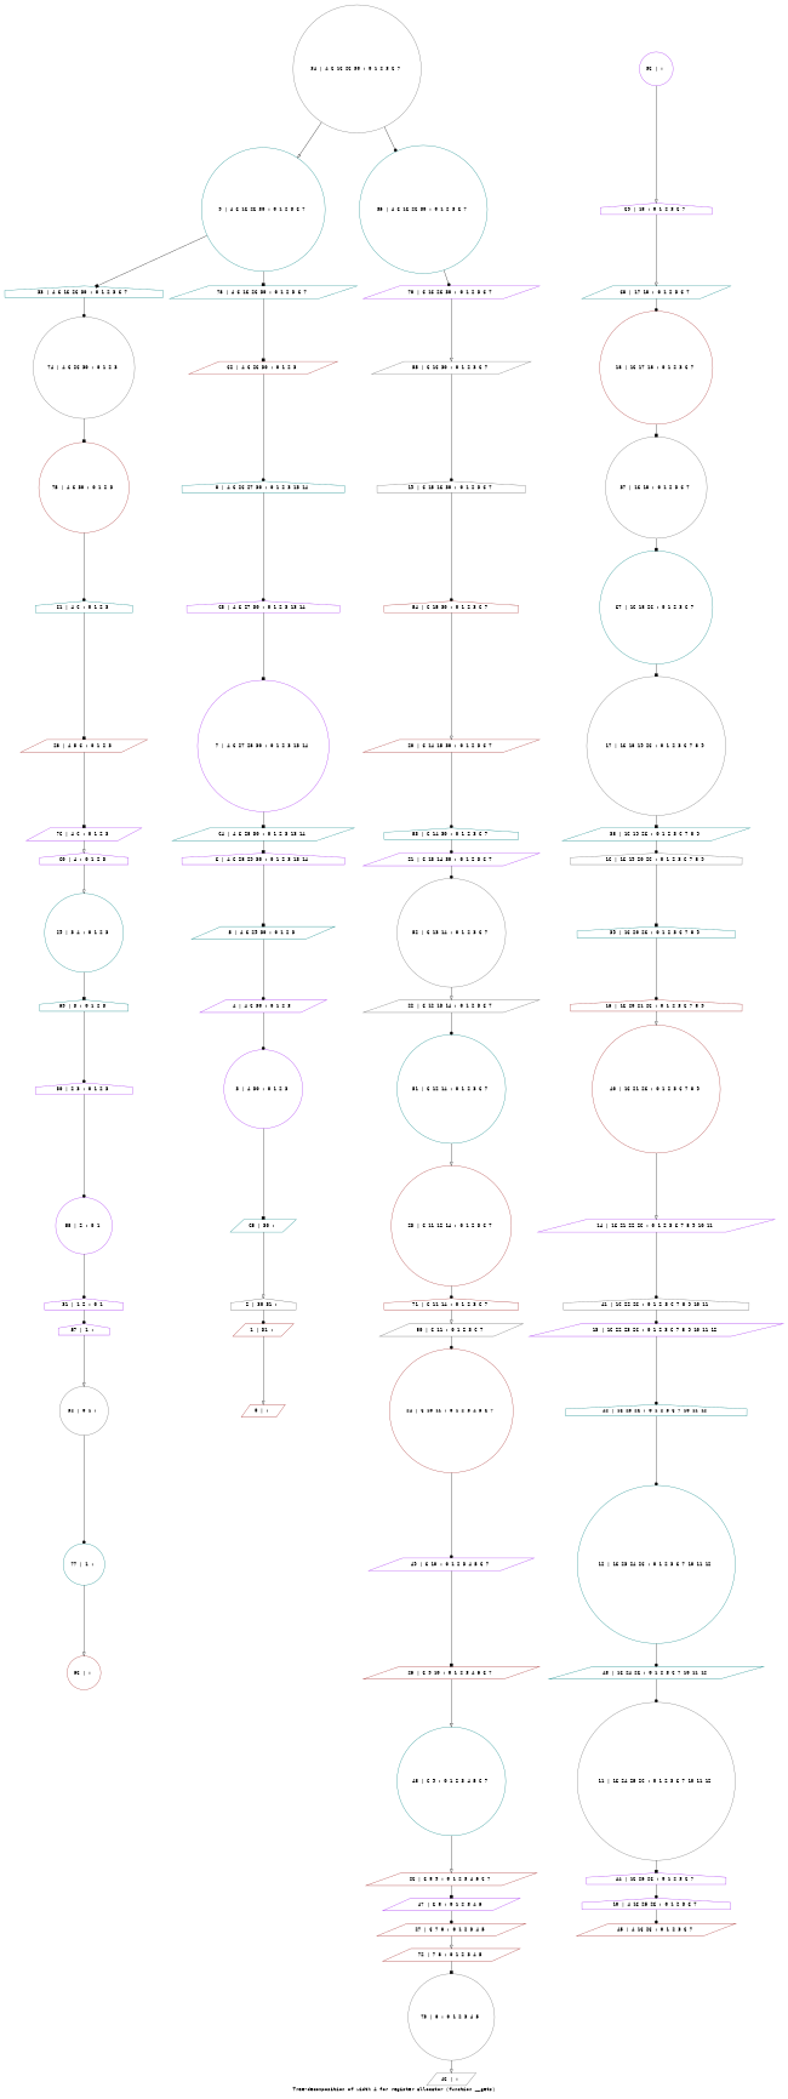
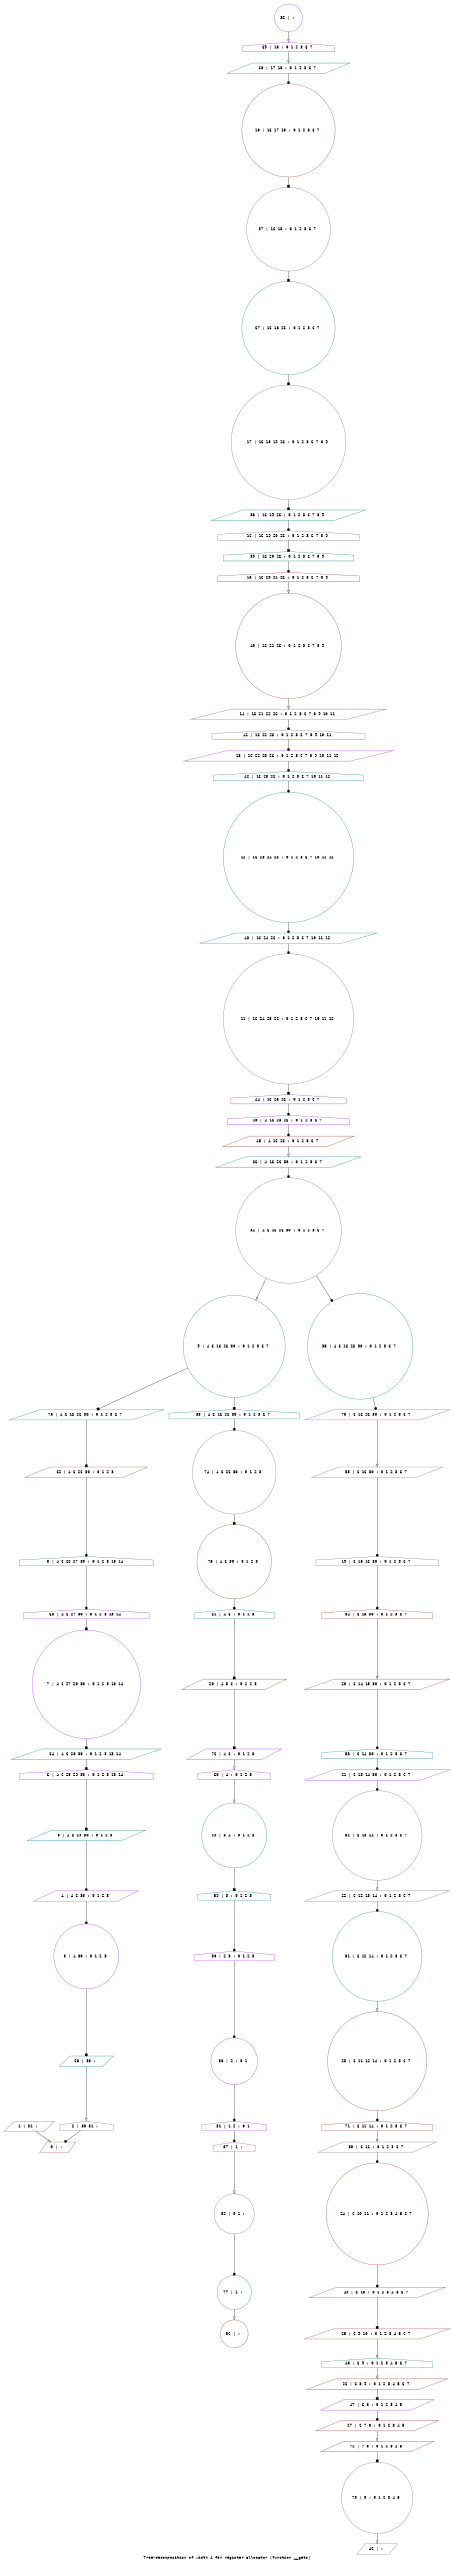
  digraph {
    fontname="DejaVu Sans Mono"
    label="Tree-decomposition of width 4 for register allocator (function __gets)"
    node [color=teal fontname="DejaVu Sans Mono" shape=parallelogram]
    edge [arrowhead=dot fontname="DejaVu Sans Mono"]
    n1 [color=brown label="0 | : "]
    n2 [color=brown label="1 | 31 : "]
    n3 [color=gray40 label="2 | 30 31 : " shape=house]
    n4 [color=purple label="3 | 4 30 : 0 1 2 3 " shape=circle]
    n5 [label="65 | 30 : "]
    n6 [color=purple label="4 | 4 6 30 : 0 1 2 3 "]
    n7 [label="5 | 4 6 29 30 : 0 1 2 3 "]
    n8 [color=purple label="6 | 4 6 28 29 30 : 0 1 2 3 13 14 " shape=house]
    n9 [color=purple label="7 | 4 6 27 28 30 : 0 1 2 3 13 14 " shape=circle]
    n10 [label="64 | 4 6 28 30 : 0 1 2 3 13 14 "]
    n11 [label="8 | 4 6 26 27 30 : 0 1 2 3 13 14 " shape=house]
    n12 [color=purple label="63 | 4 6 27 30 : 0 1 2 3 13 14 " shape=house]
    n13 [label="9 | 4 6 16 26 30 : 0 1 2 3 6 7 " shape=circle]
    n14 [label="33 | 4 6 16 26 30 : 0 1 2 3 6 7 " shape=house]
    n15 [label="78 | 4 6 16 26 30 : 0 1 2 3 6 7 "]
    n16 [color=gray40 label="74 | 4 6 26 30 : 0 1 2 3 " shape=circle]
    n17 [color=brown label="62 | 4 6 26 30 : 0 1 2 3 "]
    n18 [color=purple label="10 | 4 16 25 26 : 0 1 2 3 6 7 " shape=house]
    n19 [color=brown label="45 | 4 16 26 : 0 1 2 3 6 7 "]
+   n20 [label="66 | 4 16 26 30 : 0 1 2 3 6 7 "]
    n21 [color=gray40 label="11 | 16 24 25 26 : 0 1 2 3 6 7 10 11 12 " shape=circle]
    n22 [color=purple label="44 | 16 25 26 : 0 1 2 3 6 7 " shape=house]
    n23 [label="12 | 16 23 24 26 : 0 1 2 3 6 7 10 11 12 " shape=circle]
    n24 [label="43 | 16 24 26 : 0 1 2 3 6 7 10 11 12 "]
    n25 [color=purple label="13 | 16 22 23 26 : 0 1 2 3 6 7 8 9 10 11 12 "]
    n26 [label="42 | 16 23 26 : 0 1 2 3 6 7 10 11 12 " shape=house]
    n27 [color=purple label="14 | 16 21 22 26 : 0 1 2 3 6 7 8 9 10 11 "]
    n28 [color=gray40 label="41 | 16 22 26 : 0 1 2 3 6 7 8 9 10 11 " shape=house]
    n29 [color=brown label="15 | 16 20 21 26 : 0 1 2 3 6 7 8 9 " shape=house]
    n30 [color=brown label="40 | 16 21 26 : 0 1 2 3 6 7 8 9 " shape=circle]
    n31 [color=gray40 label="16 | 16 19 20 26 : 0 1 2 3 6 7 8 9 " shape=house]
    n32 [label="39 | 16 20 26 : 0 1 2 3 6 7 8 9 " shape=house]
    n33 [color=gray40 label="17 | 16 18 19 26 : 0 1 2 3 6 7 8 9 " shape=circle]
    n34 [label="38 | 16 19 26 : 0 1 2 3 6 7 8 9 "]
    n35 [color=brown label="18 | 16 17 18 : 0 1 2 3 6 7 " shape=circle]
    n36 [color=gray40 label="37 | 16 18 : 0 1 2 3 6 7 " shape=circle]
    n37 [label="67 | 16 18 26 : 0 1 2 3 6 7 " shape=circle]
    n38 [color=gray40 label="19 | 6 15 16 30 : 0 1 2 3 6 7 " shape=house]
    n39 [color=brown label="54 | 6 15 30 : 0 1 2 3 6 7 " shape=house]
    n40 [color=brown label="20 | 6 14 15 30 : 0 1 2 3 6 7 "]
    n41 [label="53 | 6 14 30 : 0 1 2 3 6 7 " shape=house]
    n42 [color=purple label="21 | 6 13 14 30 : 0 1 2 3 6 7 "]
    n43 [color=gray40 label="52 | 6 13 14 : 0 1 2 3 6 7 " shape=circle]
    n44 [color=gray40 label="22 | 6 12 13 14 : 0 1 2 3 6 7 "]
    n45 [label="51 | 6 12 14 : 0 1 2 3 6 7 " shape=circle]
    n46 [color=brown label="23 | 6 11 12 14 : 0 1 2 3 6 7 " shape=circle]
    n47 [color=brown label="71 | 6 11 14 : 0 1 2 3 6 7 " shape=house]
    n48 [color=gray40 label="50 | 6 11 : 0 1 2 3 6 7 "]
    n49 [color=brown label="24 | 6 10 11 : 0 1 2 3 4 5 6 7 " shape=circle]
    n50 [color=purple label="49 | 6 10 : 0 1 2 3 4 5 6 7 "]
    n51 [color=brown label="25 | 6 9 10 : 0 1 2 3 4 5 6 7 "]
-   n52 [label="48 | 6 9 : 0 1 2 3 4 5 6 7 " shape=circle]
+   n52 [label="48 | 6 9 : 0 1 2 3 4 5 6 7 " shape=house]
    n53 [color=brown label="26 | 6 8 9 : 0 1 2 3 4 5 6 7 "]
    n54 [color=purple label="47 | 6 8 : 0 1 2 3 4 5 "]
    n55 [color=brown label="27 | 6 7 8 : 0 1 2 3 4 5 "]
    n56 [color=brown label="72 | 7 8 : 0 1 2 3 4 5 "]
    n57 [color=gray40 label="73 | 8 : 0 1 2 3 4 5 " shape=circle]
    n58 [color=brown label="28 | 4 5 6 : 0 1 2 3 "]
    n59 [color=purple label="76 | 4 6 : 0 1 2 3 "]
    n60 [color=purple label="60 | 4 : 0 1 2 3 " shape=house]
    n61 [label="29 | 3 4 : 0 1 2 3 " shape=circle]
    n62 [label="59 | 3 : 0 1 2 3 " shape=house]
    n63 [color=purple label="30 | 2 3 : 0 1 2 3 " shape=house]
    n64 [color=purple label="58 | 2 : 0 1 " shape=circle]
    n65 [color=purple label="31 | 1 2 : 0 1 " shape=house]
    n66 [color=purple label="57 | 1 : " shape=house]
    n67 [color=gray40 label="32 | 0 1 : " shape=circle]
    n68 [label="77 | 1 : " shape=circle]
    n69 [color=brown label="56 | : " shape=circle]
    n70 [color=brown label="75 | 4 6 30 : 0 1 2 3 " shape=circle]
    n71 [color=gray40 label="34 | 4 6 16 26 30 : 0 1 2 3 6 7 " shape=circle]
    n72 [label="35 | 4 6 16 26 30 : 0 1 2 3 6 7 " shape=circle]
    n73 [color=purple label="70 | 6 16 26 30 : 0 1 2 3 6 7 "]
    n74 [color=gray40 label="55 | 6 16 30 : 0 1 2 3 6 7 "]
    n75 [color=purple label="36 | : " shape=circle]
    n76 [color=purple label="69 | 18 : 0 1 2 3 6 7 " shape=house]
    n77 [label="68 | 17 18 : 0 1 2 3 6 7 "]
    n78 [color=gray40 label="46 | : "]
    n79 [label="61 | 4 6 : 0 1 2 3 " shape=house]
    n2 -> n1 [arrowhead=onormal]
-   n3 -> n2
+   n3 -> n1
    n4 -> n5 [arrowhead=box]
    n5 -> n3 [arrowhead=onormal]
    n6 -> n4
    n7 -> n6
    n8 -> n7 [arrowhead=box]
    n9 -> n10 [arrowhead=box]
    n10 -> n8 [arrowhead=box]
    n11 -> n12
    n12 -> n9 [arrowhead=box]
    n13 -> n14 [arrowhead=box]
    n13 -> n15 [arrowhead=box]
    n14 -> n16
    n15 -> n17 [arrowhead=box]
    n16 -> n70 [arrowhead=box]
    n17 -> n11
    n18 -> n19
+   n19 -> n20 [arrowhead=onormal]
+   n20 -> n71
    n21 -> n22 [arrowhead=box]
    n22 -> n18
    n23 -> n24
    n24 -> n21
    n25 -> n26
    n26 -> n23
    n27 -> n28
    n28 -> n25
    n29 -> n30 [arrowhead=onormal]
    n30 -> n27 [arrowhead=onormal]
    n31 -> n32 [arrowhead=box]
    n32 -> n29
    n33 -> n34 [arrowhead=box]
    n34 -> n31
    n35 -> n36 [arrowhead=box]
    n36 -> n37 [arrowhead=box]
    n37 -> n33 [arrowhead=box]
    n38 -> n39
    n39 -> n40 [arrowhead=onormal]
    n40 -> n41
    n41 -> n42
    n42 -> n43
    n43 -> n44 [arrowhead=onormal]
    n44 -> n45
    n45 -> n46 [arrowhead=onormal]
    n46 -> n47
    n47 -> n48 [arrowhead=onormal]
    n48 -> n49
    n49 -> n50
    n50 -> n51 [arrowhead=box]
    n51 -> n52 [arrowhead=onormal]
    n52 -> n53 [arrowhead=onormal]
    n53 -> n54 [arrowhead=box]
    n54 -> n55
    n55 -> n56 [arrowhead=onormal]
    n56 -> n57 [arrowhead=box]
    n57 -> n78 [arrowhead=onormal]
    n58 -> n59 [arrowhead=box]
    n59 -> n60 [arrowhead=onormal]
    n60 -> n61 [arrowhead=onormal]
    n61 -> n62 [arrowhead=box]
    n62 -> n63
    n63 -> n64
    n64 -> n65
    n65 -> n66
    n66 -> n67 [arrowhead=onormal]
    n67 -> n68
    n68 -> n69 [arrowhead=onormal]
    n70 -> n79
    n71 -> n13 [arrowhead=onormal]
    n71 -> n72
    n72 -> n73
    n73 -> n74 [arrowhead=onormal]
    n74 -> n38
    n75 -> n76 [arrowhead=onormal]
    n76 -> n77 [arrowhead=onormal]
    n77 -> n35
    n79 -> n58 [arrowhead=box]
  }
